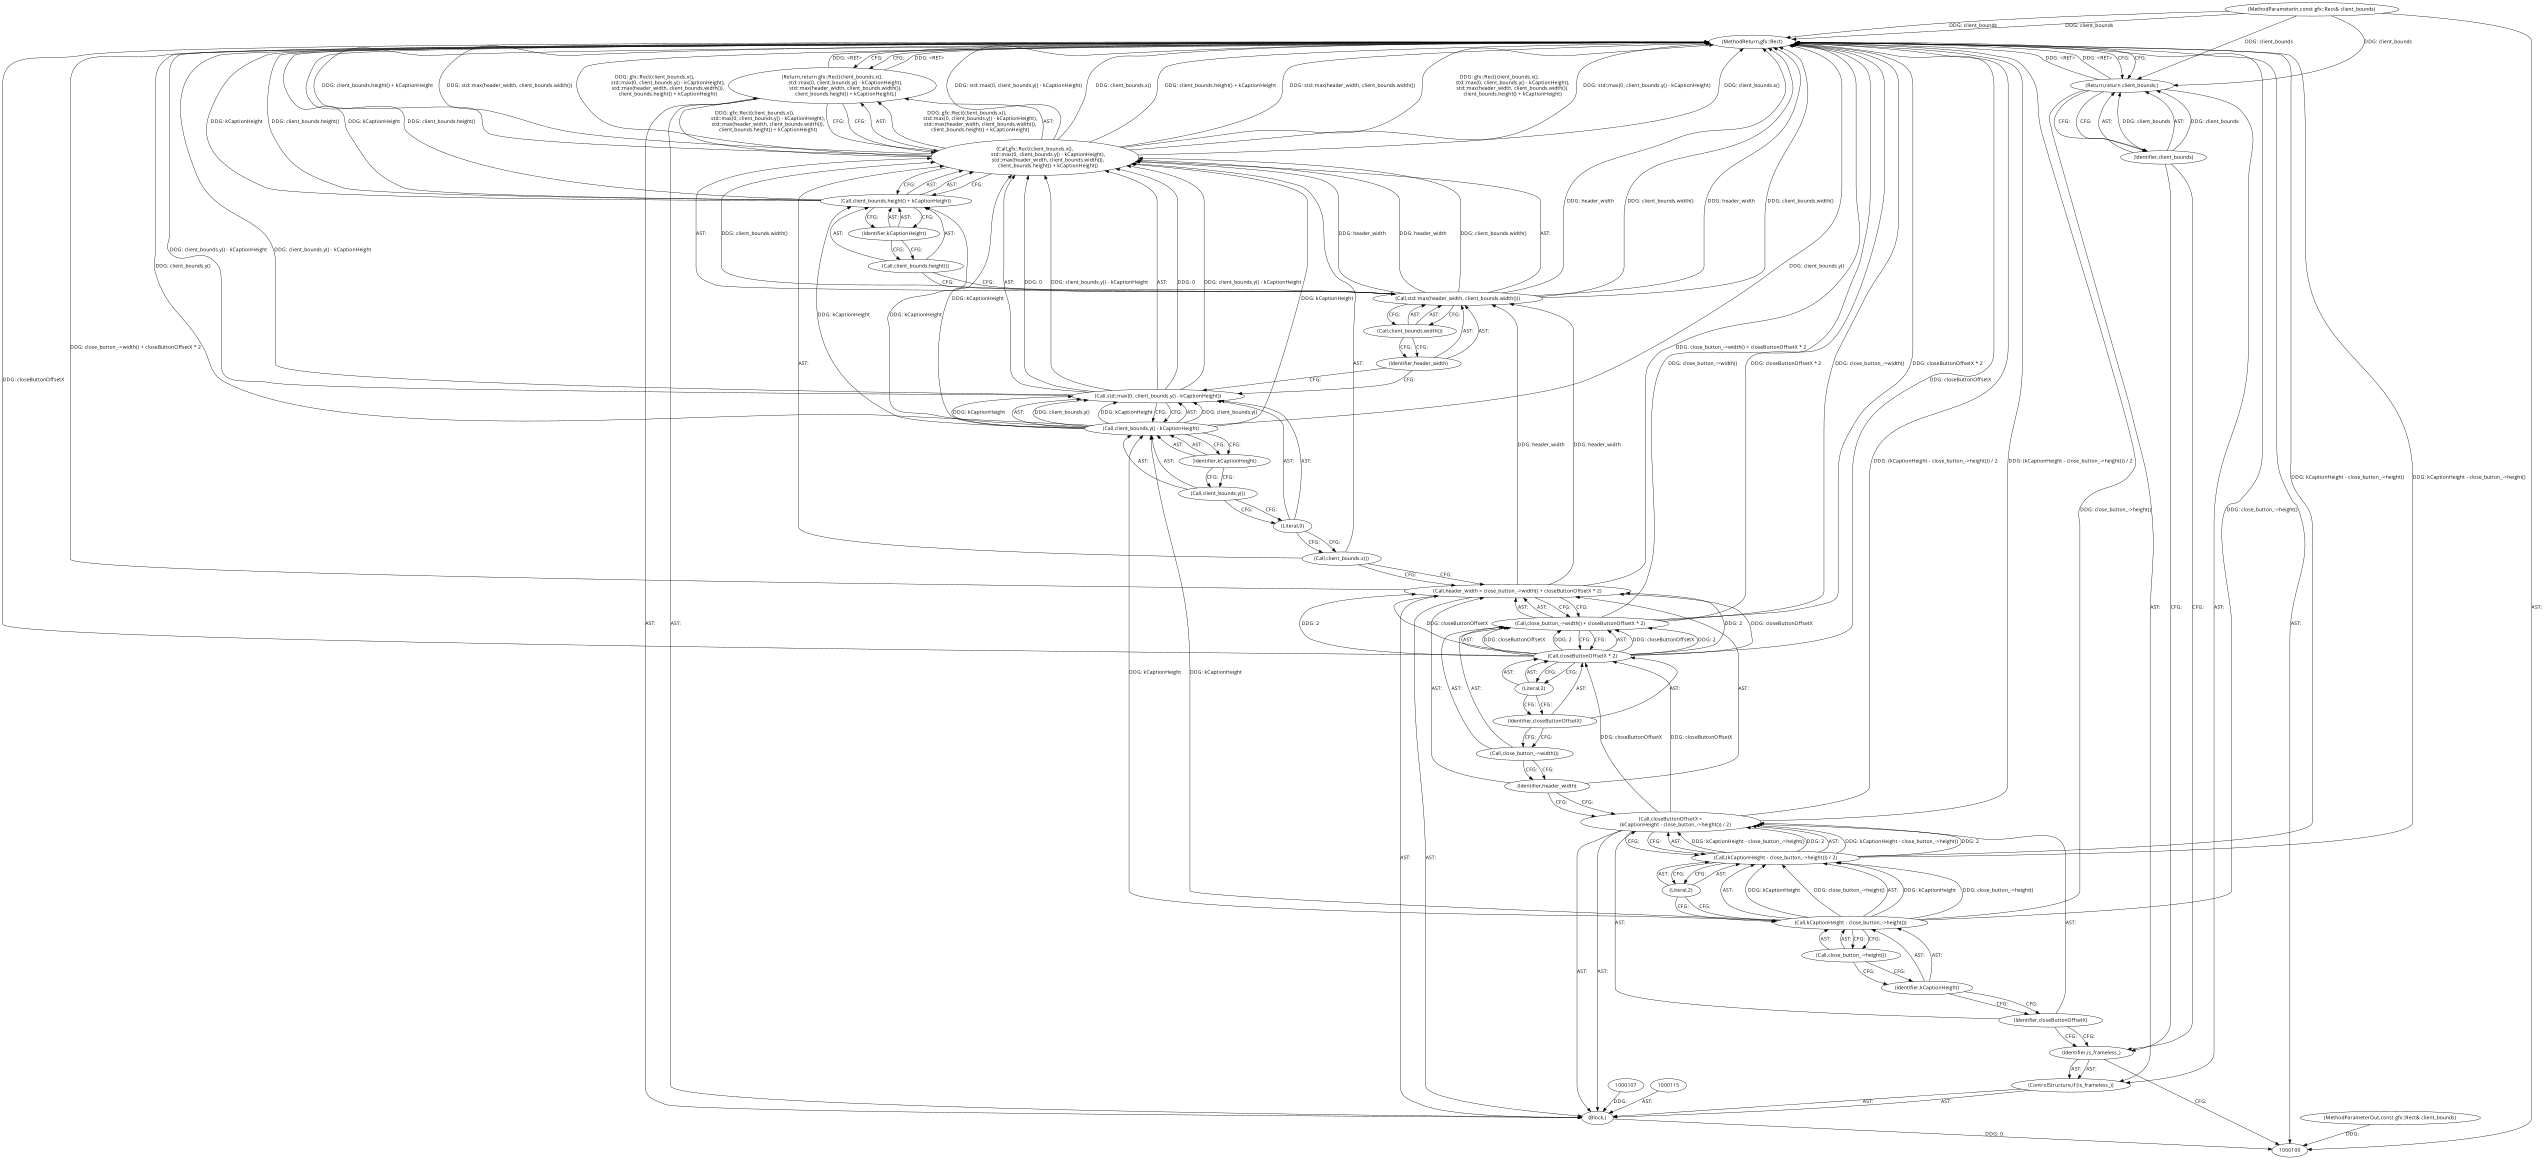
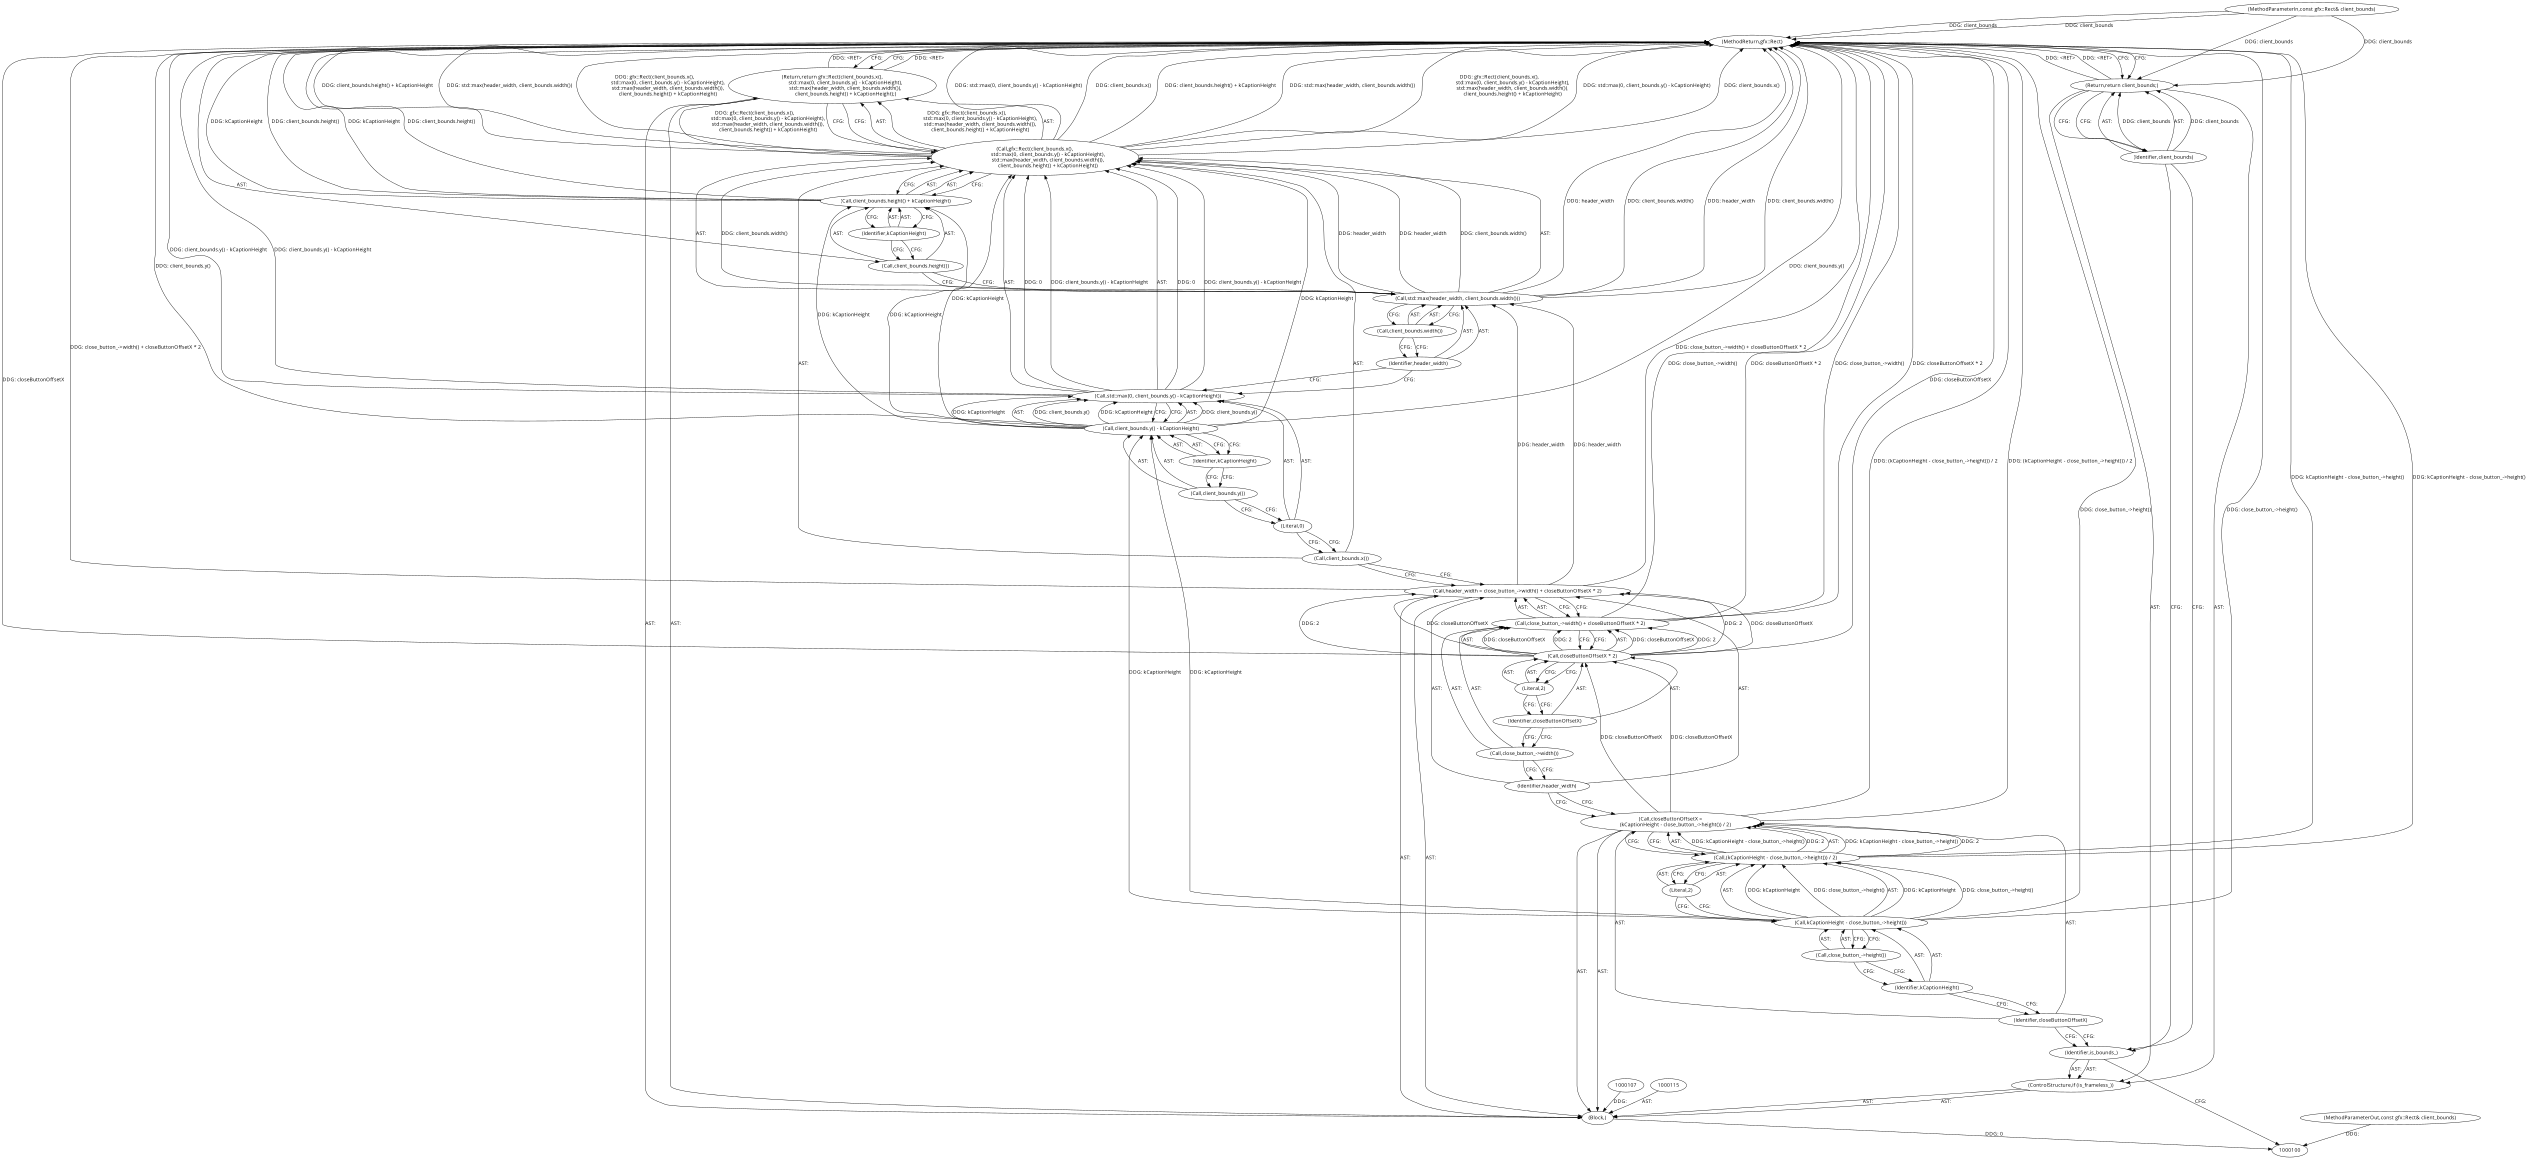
  digraph {
    fontname="Open Sans"
    node [fontname="Open Sans"]
    edge [fontname="Open Sans"]
    n1 [label="(MethodReturn,gfx::Rect)"]
    n2 [label="(Return,return client_bounds;)"]
    n3 [label="(Return,return gfx::Rect(client_bounds.x(),\n                   std::max(0, client_bounds.y() - kCaptionHeight),\n                   std::max(header_width, client_bounds.width()),\n                   client_bounds.height() + kCaptionHeight);)"]
    1000100
    n5 [label="(ControlStructure,if (is_frameless_))"]
    n6 [label="(Identifier,client_bounds)"]
    n7 [label="(Call,gfx::Rect(client_bounds.x(),\n                   std::max(0, client_bounds.y() - kCaptionHeight),\n                   std::max(header_width, client_bounds.width()),\n                   client_bounds.height() + kCaptionHeight))"]
    n8 [label="(Block,)"]
    n9 [label="(Call,std::max(0, client_bounds.y() - kCaptionHeight))"]
    n10 [label="(Call,client_bounds.y() - kCaptionHeight)"]
    n11 [label="(Identifier,kCaptionHeight)"]
    n12 [label="(Call,client_bounds.height() + kCaptionHeight)"]
    n13 [label="(Literal,0)"]
    n14 [label="(Call,client_bounds.x())"]
    n15 [label="(Call,header_width = close_button_->width() + closeButtonOffsetX * 2)"]
    n16 [label="(Call,client_bounds.y())"]
    n17 [label="(Identifier,kCaptionHeight)"]
    n18 [label="(Call,std::max(header_width, client_bounds.width()))"]
    n19 [label="(Call,client_bounds.width())"]
    n20 [label="(Identifier,header_width)"]
    n21 [label="(Call,client_bounds.height())"]
    n22 [label="(MethodParameterIn,const gfx::Rect& client_bounds)"]
    n23 [label="(MethodParameterOut,const gfx::Rect& client_bounds)"]
-   n24 [label="(Identifier,is_frameless_)"]
+   n24 [label="(Identifier,is_bounds_)"]
    n25 [label="(Call,closeButtonOffsetX =\n       (kCaptionHeight - close_button_->height()) / 2)"]
    n26 [label="(Call,(kCaptionHeight - close_button_->height()) / 2)"]
    n27 [label="(Call,closeButtonOffsetX * 2)"]
    n28 [label="(Literal,2)"]
    n29 [label="(Call,close_button_->width() + closeButtonOffsetX * 2)"]
    n30 [label="(Literal,2)"]
    n31 [label="(Identifier,closeButtonOffsetX)"]
    n32 [label="(Call,close_button_->height())"]
    n33 [label="(Call,kCaptionHeight - close_button_->height())"]
    n34 [label="(Identifier,kCaptionHeight)"]
    n35 [label="(Call,close_button_->width())"]
    n36 [label="(Identifier,header_width)"]
    n37 [label="(Identifier,closeButtonOffsetX)"]
    1000107
    1000115
    n1 -> n2 [label="CFG: "]
    n1 -> n2 [label="CFG: "]
    n1 -> n3 [label="CFG: "]
    n1 -> n3 [label="CFG: "]
-   n1 -> 1000100 [label="AST: "]
+   n1 -> n21 [label="AST: "]
    n2 -> n1 [label="DDG: <RET>"]
    n2 -> n1 [label="DDG: <RET>"]
    n2 -> n5 [label="AST: "]
    n2 -> n5 [label="AST: "]
    n2 -> n6 [label="CFG: "]
    n2 -> n6 [label="CFG: "]
    n3 -> n1 [label="DDG: <RET>"]
    n3 -> n1 [label="DDG: <RET>"]
    n3 -> n7 [label="CFG: "]
    n3 -> n7 [label="CFG: "]
    n3 -> n8 [label="AST: "]
    n3 -> n8 [label="AST: "]
    n5 -> n8 [label="AST: "]
    n5 -> n8 [label="AST: "]
    n6 -> n2 [label="AST: "]
    n6 -> n2 [label="DDG: client_bounds"]
    n6 -> n2 [label="AST: "]
    n6 -> n2 [label="DDG: client_bounds"]
    n6 -> n24 [label="CFG: "]
    n6 -> n24 [label="CFG: "]
    n7 -> n1 [label="DDG: std::max(0, client_bounds.y() - kCaptionHeight)"]
    n7 -> n1 [label="DDG: client_bounds.x()"]
    n7 -> n1 [label="DDG: client_bounds.height() + kCaptionHeight"]
    n7 -> n1 [label="DDG: std::max(header_width, client_bounds.width())"]
    n7 -> n1 [label="DDG: gfx::Rect(client_bounds.x(),\n                   std::max(0, client_bounds.y() - kCaptionHeight),\n                   std::max(header_width, client_bounds.width()),\n                   client_bounds.height() + kCaptionHeight)"]
    n7 -> n1 [label="DDG: std::max(0, client_bounds.y() - kCaptionHeight)"]
    n7 -> n1 [label="DDG: client_bounds.x()"]
    n7 -> n1 [label="DDG: client_bounds.height() + kCaptionHeight"]
    n7 -> n1 [label="DDG: std::max(header_width, client_bounds.width())"]
    n7 -> n1 [label="DDG: gfx::Rect(client_bounds.x(),\n                   std::max(0, client_bounds.y() - kCaptionHeight),\n                   std::max(header_width, client_bounds.width()),\n                   client_bounds.height() + kCaptionHeight)"]
    n7 -> n3 [label="AST: "]
    n7 -> n3 [label="DDG: gfx::Rect(client_bounds.x(),\n                   std::max(0, client_bounds.y() - kCaptionHeight),\n                   std::max(header_width, client_bounds.width()),\n                   client_bounds.height() + kCaptionHeight)"]
    n7 -> n3 [label="AST: "]
    n7 -> n3 [label="DDG: gfx::Rect(client_bounds.x(),\n                   std::max(0, client_bounds.y() - kCaptionHeight),\n                   std::max(header_width, client_bounds.width()),\n                   client_bounds.height() + kCaptionHeight)"]
    n7 -> n12 [label="CFG: "]
    n7 -> n12 [label="CFG: "]
    n8 -> 1000100 [label="DDG: 0"]
    n9 -> n1 [label="DDG: client_bounds.y() - kCaptionHeight"]
    n9 -> n1 [label="DDG: client_bounds.y() - kCaptionHeight"]
    n9 -> n7 [label="AST: "]
    n9 -> n7 [label="DDG: 0"]
    n9 -> n7 [label="DDG: client_bounds.y() - kCaptionHeight"]
    n9 -> n7 [label="AST: "]
    n9 -> n7 [label="DDG: 0"]
    n9 -> n7 [label="DDG: client_bounds.y() - kCaptionHeight"]
    n9 -> n10 [label="CFG: "]
    n9 -> n10 [label="CFG: "]
    n10 -> n1 [label="DDG: client_bounds.y()"]
    n10 -> n1 [label="DDG: client_bounds.y()"]
    n10 -> n7 [label="DDG: kCaptionHeight"]
    n10 -> n7 [label="DDG: kCaptionHeight"]
    n10 -> n9 [label="AST: "]
    n10 -> n9 [label="DDG: client_bounds.y()"]
    n10 -> n9 [label="DDG: kCaptionHeight"]
    n10 -> n9 [label="AST: "]
    n10 -> n9 [label="DDG: client_bounds.y()"]
    n10 -> n9 [label="DDG: kCaptionHeight"]
    n10 -> n11 [label="CFG: "]
    n10 -> n11 [label="CFG: "]
    n10 -> n12 [label="DDG: kCaptionHeight"]
    n10 -> n12 [label="DDG: kCaptionHeight"]
    n11 -> n10 [label="AST: "]
    n11 -> n10 [label="AST: "]
    n11 -> n16 [label="CFG: "]
    n11 -> n16 [label="CFG: "]
    n12 -> n1 [label="DDG: kCaptionHeight"]
    n12 -> n1 [label="DDG: client_bounds.height()"]
    n12 -> n1 [label="DDG: kCaptionHeight"]
    n12 -> n1 [label="DDG: client_bounds.height()"]
    n12 -> n7 [label="AST: "]
    n12 -> n7 [label="AST: "]
    n12 -> n17 [label="CFG: "]
    n12 -> n17 [label="CFG: "]
    n13 -> n9 [label="AST: "]
    n13 -> n9 [label="AST: "]
    n13 -> n14 [label="CFG: "]
    n13 -> n14 [label="CFG: "]
    n14 -> n7 [label="AST: "]
    n14 -> n7 [label="AST: "]
    n14 -> n15 [label="CFG: "]
    n14 -> n15 [label="CFG: "]
    n15 -> n1 [label="DDG: close_button_->width() + closeButtonOffsetX * 2"]
    n15 -> n1 [label="DDG: close_button_->width() + closeButtonOffsetX * 2"]
    n15 -> n8 [label="AST: "]
    n15 -> n8 [label="AST: "]
    n15 -> n18 [label="DDG: header_width"]
    n15 -> n18 [label="DDG: header_width"]
    n15 -> n29 [label="CFG: "]
    n15 -> n29 [label="CFG: "]
    n16 -> n10 [label="AST: "]
    n16 -> n10 [label="AST: "]
    n16 -> n13 [label="CFG: "]
    n16 -> n13 [label="CFG: "]
    n17 -> n12 [label="AST: "]
    n17 -> n12 [label="AST: "]
    n17 -> n21 [label="CFG: "]
    n17 -> n21 [label="CFG: "]
    n18 -> n1 [label="DDG: header_width"]
    n18 -> n1 [label="DDG: client_bounds.width()"]
    n18 -> n1 [label="DDG: header_width"]
    n18 -> n1 [label="DDG: client_bounds.width()"]
    n18 -> n7 [label="AST: "]
    n18 -> n7 [label="DDG: header_width"]
    n18 -> n7 [label="DDG: client_bounds.width()"]
    n18 -> n7 [label="AST: "]
    n18 -> n7 [label="DDG: header_width"]
    n18 -> n7 [label="DDG: client_bounds.width()"]
    n18 -> n19 [label="CFG: "]
    n18 -> n19 [label="CFG: "]
    n19 -> n18 [label="AST: "]
    n19 -> n18 [label="AST: "]
    n19 -> n20 [label="CFG: "]
    n19 -> n20 [label="CFG: "]
    n20 -> n9 [label="CFG: "]
    n20 -> n9 [label="CFG: "]
    n20 -> n18 [label="AST: "]
    n20 -> n18 [label="AST: "]
    n21 -> n12 [label="AST: "]
    n21 -> n12 [label="AST: "]
    n21 -> n18 [label="CFG: "]
    n21 -> n18 [label="CFG: "]
    n22 -> n1 [label="DDG: client_bounds"]
    n22 -> n1 [label="DDG: client_bounds"]
    n22 -> n2 [label="DDG: client_bounds"]
    n22 -> n2 [label="DDG: client_bounds"]
-   n22 -> 1000100 [label="AST: "]
    n23 -> 1000100 [label="DDG: "]
    n24 -> 1000100 [label="CFG: "]
    n24 -> n5 [label="AST: "]
    n24 -> n5 [label="AST: "]
    n25 -> n1 [label="DDG: (kCaptionHeight - close_button_->height()) / 2"]
    n25 -> n1 [label="DDG: (kCaptionHeight - close_button_->height()) / 2"]
    n25 -> n8 [label="AST: "]
    n25 -> n8 [label="AST: "]
    n25 -> n26 [label="CFG: "]
    n25 -> n26 [label="CFG: "]
    n25 -> n27 [label="DDG: closeButtonOffsetX"]
    n25 -> n27 [label="DDG: closeButtonOffsetX"]
    n26 -> n1 [label="DDG: kCaptionHeight - close_button_->height()"]
    n26 -> n1 [label="DDG: kCaptionHeight - close_button_->height()"]
    n26 -> n25 [label="AST: "]
    n26 -> n25 [label="DDG: kCaptionHeight - close_button_->height()"]
    n26 -> n25 [label="DDG: 2"]
    n26 -> n25 [label="AST: "]
    n26 -> n25 [label="DDG: kCaptionHeight - close_button_->height()"]
    n26 -> n25 [label="DDG: 2"]
    n26 -> n28 [label="CFG: "]
    n26 -> n28 [label="CFG: "]
    n27 -> n1 [label="DDG: closeButtonOffsetX"]
    n27 -> n1 [label="DDG: closeButtonOffsetX"]
    n27 -> n15 [label="DDG: closeButtonOffsetX"]
    n27 -> n15 [label="DDG: 2"]
    n27 -> n15 [label="DDG: closeButtonOffsetX"]
    n27 -> n15 [label="DDG: 2"]
    n27 -> n29 [label="AST: "]
    n27 -> n29 [label="DDG: closeButtonOffsetX"]
    n27 -> n29 [label="DDG: 2"]
    n27 -> n29 [label="AST: "]
    n27 -> n29 [label="DDG: closeButtonOffsetX"]
    n27 -> n29 [label="DDG: 2"]
    n27 -> n30 [label="CFG: "]
    n27 -> n30 [label="CFG: "]
    n28 -> n26 [label="AST: "]
    n28 -> n26 [label="AST: "]
    n28 -> n33 [label="CFG: "]
    n28 -> n33 [label="CFG: "]
    n29 -> n1 [label="DDG: close_button_->width()"]
    n29 -> n1 [label="DDG: closeButtonOffsetX * 2"]
    n29 -> n1 [label="DDG: close_button_->width()"]
    n29 -> n1 [label="DDG: closeButtonOffsetX * 2"]
    n29 -> n15 [label="AST: "]
    n29 -> n15 [label="AST: "]
    n29 -> n27 [label="CFG: "]
    n29 -> n27 [label="CFG: "]
    n30 -> n27 [label="AST: "]
    n30 -> n27 [label="AST: "]
    n30 -> n37 [label="CFG: "]
    n30 -> n37 [label="CFG: "]
    n31 -> n24 [label="CFG: "]
    n31 -> n24 [label="CFG: "]
    n31 -> n25 [label="AST: "]
    n31 -> n25 [label="AST: "]
    n32 -> n33 [label="AST: "]
    n32 -> n33 [label="AST: "]
    n32 -> n34 [label="CFG: "]
    n32 -> n34 [label="CFG: "]
    n33 -> n1 [label="DDG: close_button_->height()"]
    n33 -> n1 [label="DDG: close_button_->height()"]
    n33 -> n10 [label="DDG: kCaptionHeight"]
    n33 -> n10 [label="DDG: kCaptionHeight"]
    n33 -> n26 [label="AST: "]
    n33 -> n26 [label="DDG: kCaptionHeight"]
    n33 -> n26 [label="DDG: close_button_->height()"]
    n33 -> n26 [label="AST: "]
    n33 -> n26 [label="DDG: kCaptionHeight"]
    n33 -> n26 [label="DDG: close_button_->height()"]
    n33 -> n32 [label="CFG: "]
    n33 -> n32 [label="CFG: "]
    n34 -> n31 [label="CFG: "]
    n34 -> n31 [label="CFG: "]
    n34 -> n33 [label="AST: "]
    n34 -> n33 [label="AST: "]
    n35 -> n29 [label="AST: "]
    n35 -> n29 [label="AST: "]
    n35 -> n36 [label="CFG: "]
    n35 -> n36 [label="CFG: "]
    n36 -> n15 [label="AST: "]
    n36 -> n15 [label="AST: "]
    n36 -> n25 [label="CFG: "]
    n36 -> n25 [label="CFG: "]
    n37 -> n27 [label="AST: "]
    n37 -> n27 [label="AST: "]
    n37 -> n35 [label="CFG: "]
    n37 -> n35 [label="CFG: "]
    1000107 -> n8 [label="DDG: "]
    1000115 -> n8 [label="AST: "]
  }
